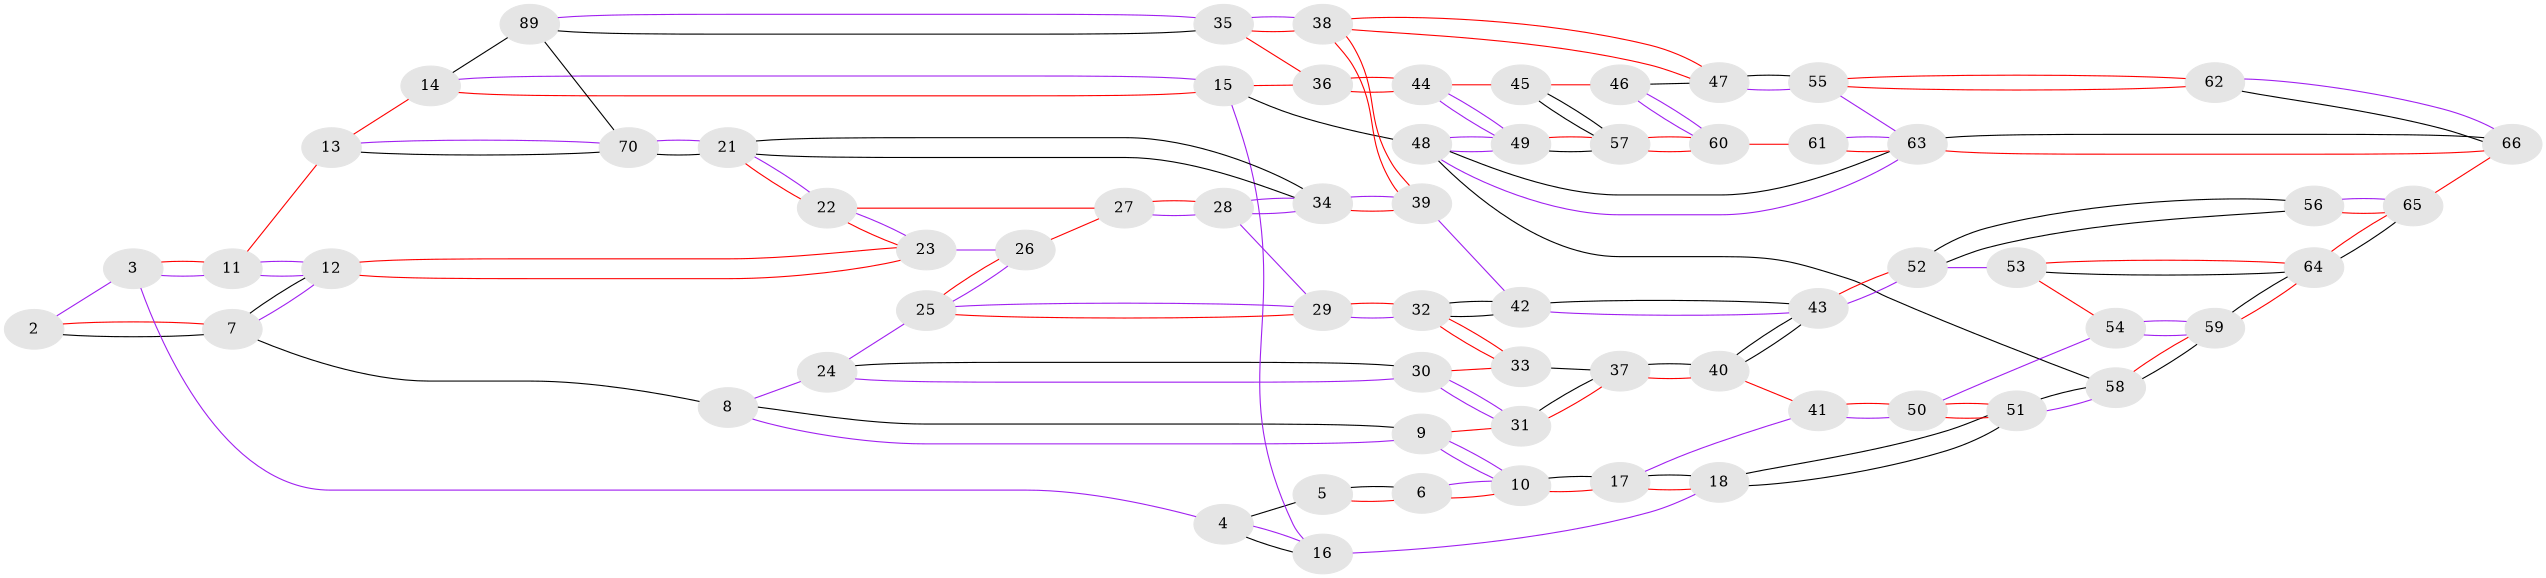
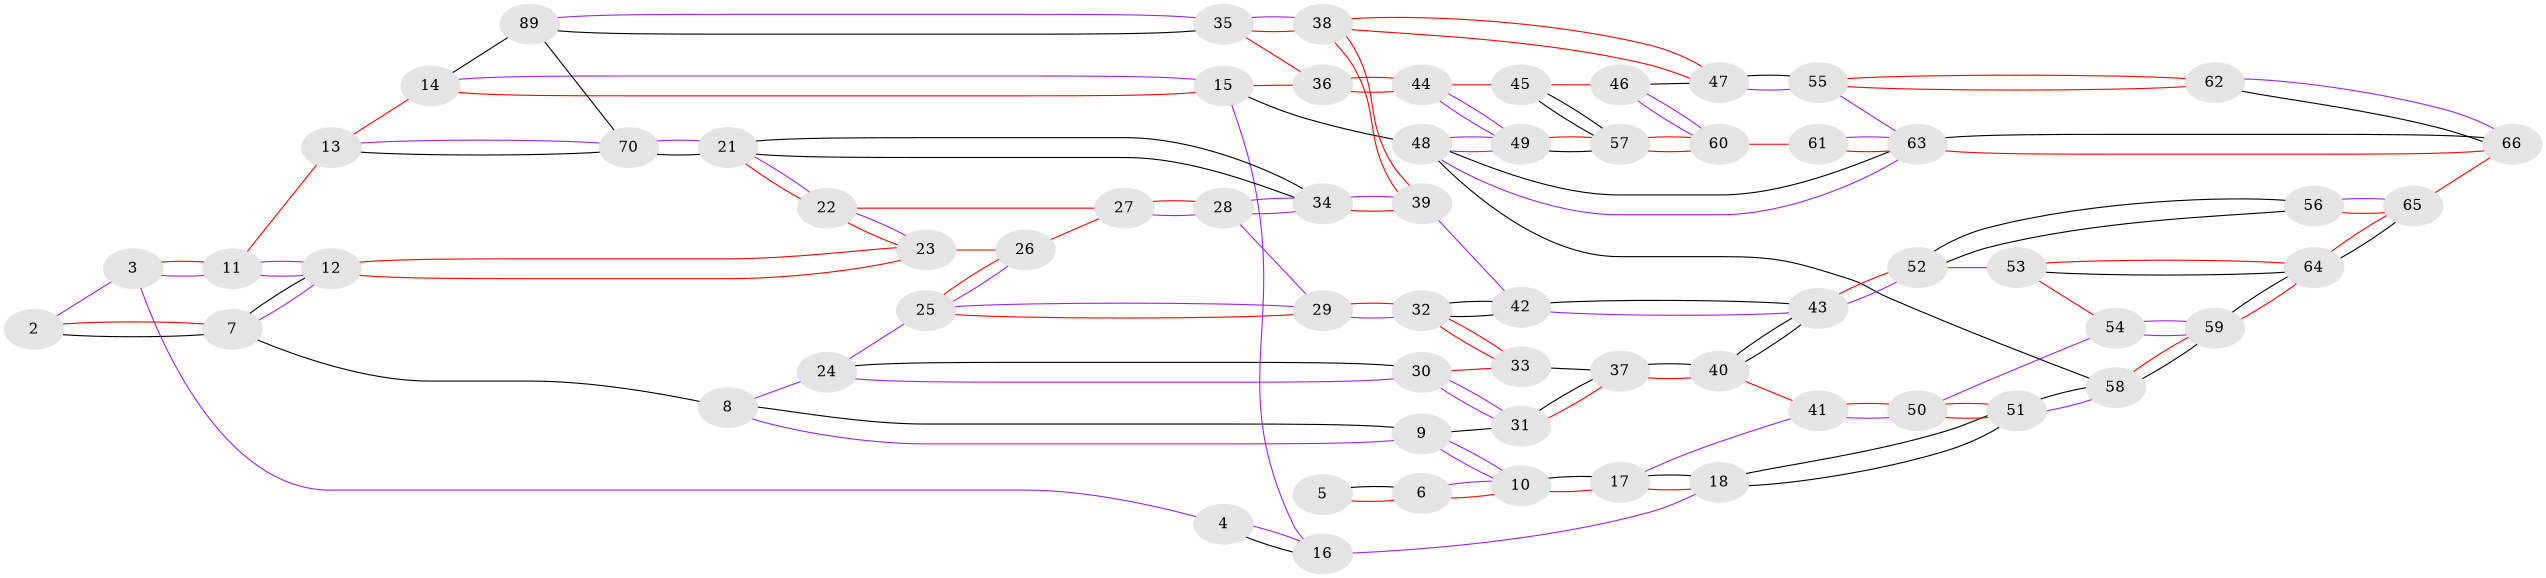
  graph {
    rankdir=LR
    node [color=gray90 style=filled]
    edge [color=purple]
    2
    3
    7
    6
    10
    4
    11
    8
    12
    5
    16
    13
    18
    17
    9
    24
    23
    31
    25
    30
    37
    41
    14
    n24 [label=70]
    26
    15
    n27 [label=89]
    21
    36
    48
    35
    44
    58
    49
    63
    51
    59
    50
    38
    22
    34
    27
    39
    28
    29
    33
    32
    42
    40
    43
    47
    45
    55
    52
    54
    53
    56
    46
    57
    60
    61
    62
    66
    64
    65
    2 -- 3
    2 -- 7 [color=black]
    2 -- 7 [color=red]
    3 -- 4
    3 -- 11
    3 -- 11 [color=red]
    7 -- 8 [color=black]
    7 -- 12
    7 -- 12 [color=black]
    6 -- 10 [color=red]
    6 -- 10
    10 -- 17 [color=red]
    10 -- 17 [color=black]
-   4 -- 5 [color=black]
    4 -- 16 [color=black]
    4 -- 16
    11 -- 12
    11 -- 12
    11 -- 13 [color=red]
    8 -- 9
    8 -- 9 [color=black]
    8 -- 24
    12 -- 23 [color=red]
    12 -- 23 [color=red]
    5 -- 6 [color=red]
    5 -- 6 [color=black]
    16 -- 18
    13 -- 14 [color=red]
    13 -- n24 [color=black]
    13 -- n24
    18 -- 51 [color=black]
    18 -- 51 [color=black]
    17 -- 18 [color=red]
    17 -- 18 [color=black]
    17 -- 41
    9 -- 10
    9 -- 10
-   9 -- 31 [color=red]
+   9 -- 31 [color=black]
    24 -- 25
    24 -- 30
    24 -- 30 [color=black]
-   23 -- 26
+   23 -- 26 [color=red]
    31 -- 37 [color=red]
    31 -- 37 [color=black]
    25 -- 26
    25 -- 26 [color=red]
    25 -- 29 [color=red]
    25 -- 29
    30 -- 31
    30 -- 31
    30 -- 33 [color=red]
    37 -- 40 [color=red]
    37 -- 40 [color=black]
    41 -- 50
    41 -- 50 [color=red]
    14 -- 15 [color=red]
    14 -- 15
    14 -- n27 [color=black]
    n24 -- 21 [color=black]
    n24 -- 21
    26 -- 27 [color=red]
    15 -- 16
    15 -- 36 [color=red]
    15 -- 48 [color=black]
    n27 -- n24 [color=black]
    n27 -- 35 [color=black]
    n27 -- 35
    21 -- 22 [color=red]
    21 -- 22
    21 -- 34 [color=black]
    21 -- 34 [color=black]
    36 -- 44 [color=red]
    36 -- 44 [color=red]
    48 -- 58 [color=black]
    48 -- 49
    48 -- 49
    48 -- 63
    48 -- 63 [color=black]
    35 -- 36 [color=red]
    35 -- 38 [color=red]
    35 -- 38
    44 -- 49
    44 -- 49
    44 -- 45 [color=red]
    58 -- 59 [color=black]
    58 -- 59 [color=red]
    49 -- 57 [color=black]
    49 -- 57 [color=red]
    63 -- 66 [color=red]
    63 -- 66 [color=black]
    51 -- 58
    51 -- 58 [color=black]
    59 -- 64 [color=red]
    59 -- 64 [color=black]
    50 -- 51 [color=red]
    50 -- 51 [color=red]
    50 -- 54
    38 -- 39 [color=red]
    38 -- 39 [color=red]
    38 -- 47 [color=red]
    38 -- 47 [color=red]
    22 -- 23 [color=red]
    22 -- 23
    22 -- 27 [color=red]
    34 -- 39 [color=red]
    34 -- 39
    27 -- 28
    27 -- 28 [color=red]
    39 -- 42
    28 -- 34
    28 -- 34
    28 -- 29
    29 -- 32
    29 -- 32 [color=red]
    33 -- 37 [color=black]
    32 -- 33 [color=red]
    32 -- 33 [color=red]
    32 -- 42 [color=black]
    32 -- 42 [color=black]
    42 -- 43
    42 -- 43 [color=black]
    40 -- 41 [color=red]
    40 -- 43 [color=black]
    40 -- 43 [color=black]
    43 -- 52
    43 -- 52 [color=red]
    47 -- 55
    47 -- 55 [color=black]
    45 -- 46 [color=red]
    45 -- 57 [color=black]
    45 -- 57 [color=black]
    55 -- 63
    55 -- 62 [color=red]
    55 -- 62 [color=red]
    52 -- 53
    52 -- 56 [color=black]
    52 -- 56 [color=black]
    54 -- 59
    54 -- 59
    53 -- 54 [color=red]
    53 -- 64 [color=black]
    53 -- 64 [color=red]
    56 -- 65 [color=red]
    56 -- 65
    46 -- 47 [color=black]
    46 -- 60
    46 -- 60
    57 -- 60 [color=red]
    57 -- 60 [color=red]
    60 -- 61 [color=red]
    61 -- 63 [color=red]
    61 -- 63
    62 -- 66 [color=black]
    62 -- 66
    64 -- 65 [color=black]
    64 -- 65 [color=red]
    65 -- 66 [color=red]
  }
